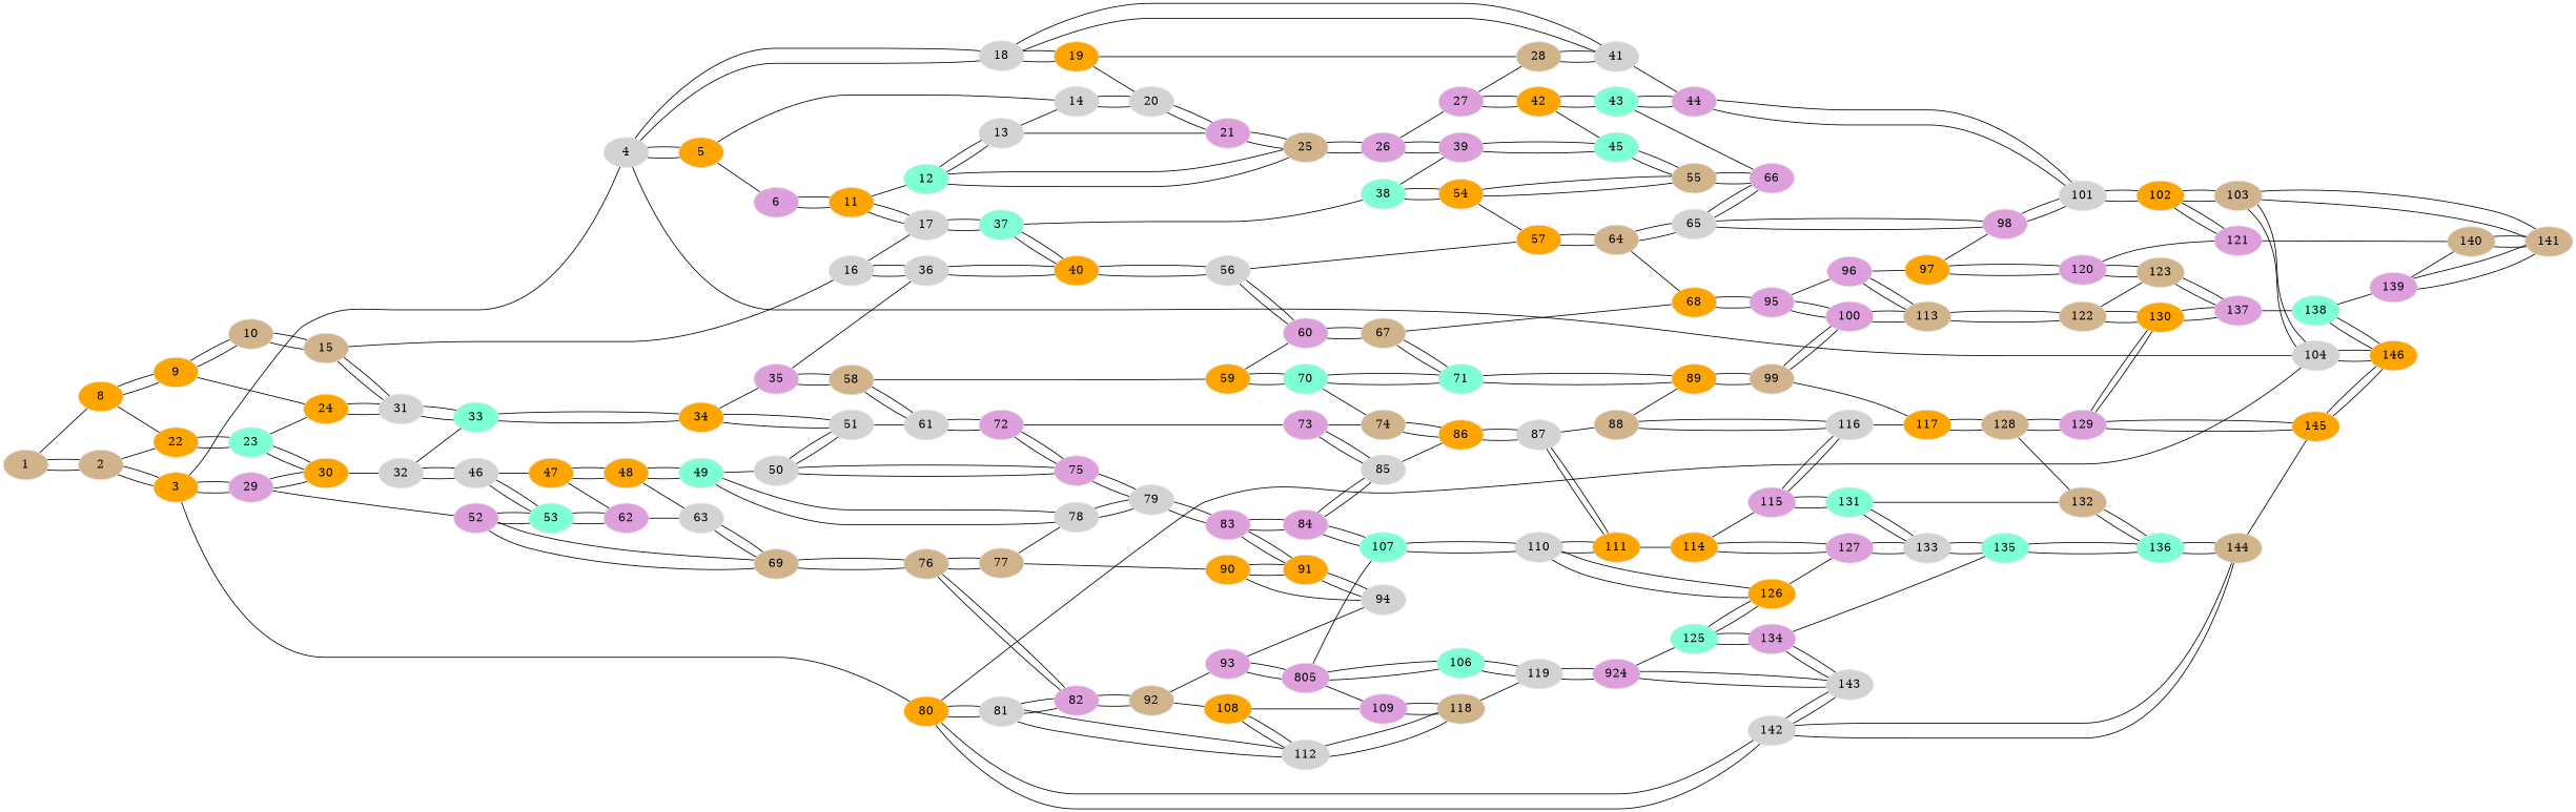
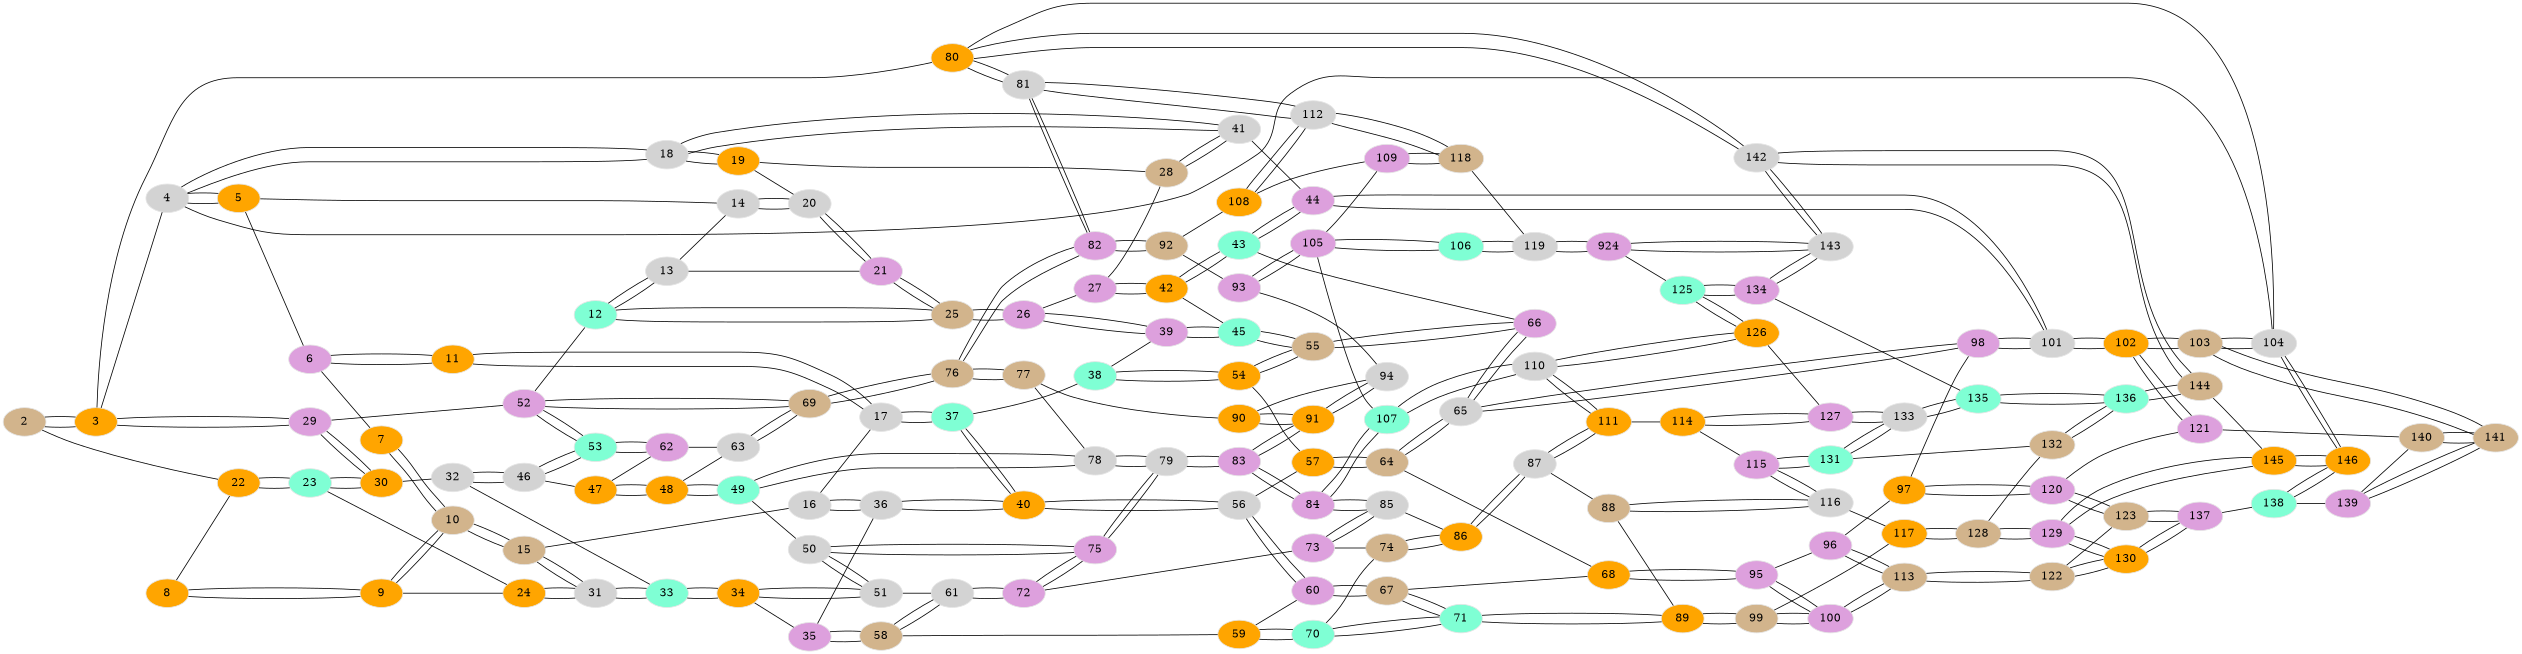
  graph {
    fontname="DejaVu Serif"
    rankdir=LR
    node [color=gray90 fillcolor=orange fontname="DejaVu Serif" style=filled]
    edge [fontname="DejaVu Serif"]
-   1 [fillcolor=tan]
    2 [fillcolor=tan]
    8
    3
    22
    9
    4 [fillcolor=lightgrey]
    29 [fillcolor=plum]
    80
    23 [fillcolor=aquamarine]
    5
    18 [fillcolor=lightgrey]
    104 [fillcolor=lightgrey]
    30
    52 [fillcolor=plum]
    81 [fillcolor=lightgrey]
    142 [fillcolor=lightgrey]
    6 [fillcolor=plum]
    14 [fillcolor=lightgrey]
    19
    41 [fillcolor=lightgrey]
    146
+   7
    11
    20 [fillcolor=lightgrey]
    10 [fillcolor=tan]
    12 [fillcolor=aquamarine]
    17 [fillcolor=lightgrey]
    15 [fillcolor=tan]
    24
    31 [fillcolor=lightgrey]
    16 [fillcolor=lightgrey]
    13 [fillcolor=lightgrey]
    25 [fillcolor=tan]
    37 [fillcolor=aquamarine]
    21 [fillcolor=plum]
    26 [fillcolor=plum]
    36 [fillcolor=lightgrey]
    33 [fillcolor=aquamarine]
    40
    38 [fillcolor=aquamarine]
    28 [fillcolor=tan]
    44 [fillcolor=plum]
    32 [fillcolor=lightgrey]
    27 [fillcolor=plum]
    39 [fillcolor=plum]
    42
    45 [fillcolor=aquamarine]
    43 [fillcolor=aquamarine]
    53 [fillcolor=aquamarine]
    69 [fillcolor=tan]
    46 [fillcolor=lightgrey]
    34
    47
    35 [fillcolor=plum]
    51 [fillcolor=lightgrey]
    58 [fillcolor=tan]
    61 [fillcolor=lightgrey]
    59
    56 [fillcolor=lightgrey]
    54
    55 [fillcolor=tan]
    57
    60 [fillcolor=plum]
    101 [fillcolor=lightgrey]
    66 [fillcolor=plum]
    102
    48
    62 [fillcolor=plum]
    49 [fillcolor=aquamarine]
    63 [fillcolor=lightgrey]
    50 [fillcolor=lightgrey]
    78 [fillcolor=lightgrey]
    75 [fillcolor=plum]
    79 [fillcolor=lightgrey]
    72 [fillcolor=plum]
    76 [fillcolor=tan]
    64 [fillcolor=tan]
    67 [fillcolor=tan]
    65 [fillcolor=lightgrey]
    68
    70 [fillcolor=aquamarine]
    71 [fillcolor=aquamarine]
    74 [fillcolor=tan]
    73 [fillcolor=plum]
    98 [fillcolor=plum]
    95 [fillcolor=plum]
    89
    96 [fillcolor=plum]
    100 [fillcolor=plum]
    77 [fillcolor=tan]
    82 [fillcolor=plum]
    86
    99 [fillcolor=tan]
    85 [fillcolor=lightgrey]
    87 [fillcolor=lightgrey]
    83 [fillcolor=plum]
    90
    92 [fillcolor=tan]
    91
    94 [fillcolor=lightgrey]
    84 [fillcolor=plum]
    112 [fillcolor=lightgrey]
    143 [fillcolor=lightgrey]
    144 [fillcolor=tan]
    118 [fillcolor=tan]
    93 [fillcolor=plum]
    108
    107 [fillcolor=aquamarine]
    110 [fillcolor=lightgrey]
    88 [fillcolor=tan]
    111
    116 [fillcolor=lightgrey]
    114
    117
-   105 [fillcolor=plum label=805]
+   105 [fillcolor=plum]
    109 [fillcolor=plum]
    106 [fillcolor=aquamarine]
    97
    113 [fillcolor=tan]
    120 [fillcolor=plum]
    122 [fillcolor=tan]
    121 [fillcolor=plum]
    123 [fillcolor=tan]
    128 [fillcolor=tan]
    103 [fillcolor=tan]
    141 [fillcolor=tan]
    140 [fillcolor=tan]
    119 [fillcolor=lightgrey]
    n130 [fillcolor=plum label=924]
    126
    127 [fillcolor=plum]
    115 [fillcolor=plum]
    130
    131 [fillcolor=aquamarine]
    133 [fillcolor=lightgrey]
    132 [fillcolor=tan]
    129 [fillcolor=plum]
    125 [fillcolor=aquamarine]
    137 [fillcolor=plum]
    138 [fillcolor=aquamarine]
    134 [fillcolor=plum]
    135 [fillcolor=aquamarine]
    145
    136 [fillcolor=aquamarine]
    139 [fillcolor=plum]
-   1 -- 2
-   1 -- 2
-   1 -- 8
    2 -- 3
    2 -- 3
    2 -- 22
    8 -- 22
    8 -- 9
    8 -- 9
    3 -- 4
    3 -- 29
    3 -- 29
    3 -- 80
    22 -- 23
    22 -- 23
    9 -- 10
    9 -- 10
    9 -- 24
    4 -- 5
    4 -- 5
    4 -- 18
    4 -- 18
    4 -- 104
    29 -- 30
    29 -- 30
    29 -- 52
    80 -- 104
    80 -- 81
    80 -- 81
    80 -- 142
    80 -- 142
    23 -- 30
    23 -- 30
    23 -- 24
    5 -- 6
    5 -- 14
    18 -- 19
    18 -- 19
    18 -- 41
    18 -- 41
    104 -- 146
    104 -- 146
    30 -- 32
    52 -- 53
    52 -- 53
    52 -- 69
    52 -- 69
    81 -- 82
    81 -- 82
    81 -- 112
    81 -- 112
    142 -- 143
    142 -- 143
    142 -- 144
    142 -- 144
+   6 -- 7
    6 -- 11
    6 -- 11
    14 -- 20
    14 -- 20
    19 -- 20
    19 -- 28
    41 -- 44
-   11 -- 12
+   7 -- 10
+   7 -- 10
+   52 -- 12
    11 -- 17
    11 -- 17
    20 -- 21
    20 -- 21
    10 -- 15
    10 -- 15
    12 -- 13
    12 -- 13
    12 -- 25
    12 -- 25
    17 -- 37
    17 -- 37
    15 -- 31
    15 -- 31
    15 -- 16
    24 -- 31
    24 -- 31
    31 -- 33
    31 -- 33
    16 -- 17
    16 -- 36
    16 -- 36
    13 -- 14
    13 -- 21
    25 -- 26
    25 -- 26
    37 -- 40
    37 -- 40
    37 -- 38
    21 -- 25
    21 -- 25
    26 -- 27
    26 -- 39
    26 -- 39
    36 -- 40
    36 -- 40
    33 -- 34
    33 -- 34
    40 -- 56
    40 -- 56
    38 -- 39
    38 -- 54
    38 -- 54
    28 -- 41
    28 -- 41
    44 -- 101
    44 -- 101
    32 -- 33
    32 -- 46
    32 -- 46
    27 -- 28
    27 -- 42
    27 -- 42
    39 -- 45
    39 -- 45
    42 -- 45
    42 -- 43
    42 -- 43
    45 -- 55
    45 -- 55
    43 -- 44
    43 -- 44
    43 -- 66
    53 -- 62
    53 -- 62
    69 -- 76
    69 -- 76
    46 -- 53
    46 -- 53
    46 -- 47
    34 -- 35
    34 -- 51
    34 -- 51
    47 -- 48
    47 -- 48
    47 -- 62
    35 -- 36
    35 -- 58
    35 -- 58
    51 -- 61
    58 -- 61
    58 -- 61
    58 -- 59
    61 -- 72
    61 -- 72
    59 -- 60
    59 -- 70
    59 -- 70
    56 -- 57
    56 -- 60
    56 -- 60
    54 -- 55
    54 -- 55
    54 -- 57
    55 -- 66
    55 -- 66
    57 -- 64
    57 -- 64
    60 -- 67
    60 -- 67
    101 -- 102
    101 -- 102
    102 -- 121
    102 -- 121
    102 -- 103
    102 -- 103
    48 -- 49
    48 -- 49
    48 -- 63
    62 -- 63
    49 -- 50
    49 -- 78
    49 -- 78
    63 -- 69
    63 -- 69
    50 -- 51
    50 -- 51
    50 -- 75
    50 -- 75
    78 -- 79
    78 -- 79
    75 -- 79
    75 -- 79
    79 -- 83
    79 -- 83
    72 -- 75
    72 -- 75
    72 -- 73
    76 -- 77
    76 -- 77
    76 -- 82
    76 -- 82
    64 -- 65
    64 -- 65
    64 -- 68
    67 -- 68
    67 -- 71
    67 -- 71
    65 -- 66
    65 -- 66
    65 -- 98
    65 -- 98
    68 -- 95
    68 -- 95
    70 -- 71
    70 -- 71
    70 -- 74
    71 -- 89
    71 -- 89
    74 -- 86
    74 -- 86
    73 -- 74
    73 -- 85
    73 -- 85
    98 -- 101
    98 -- 101
    95 -- 96
    95 -- 100
    95 -- 100
    89 -- 99
    89 -- 99
    96 -- 97
    96 -- 113
    96 -- 113
    100 -- 113
    100 -- 113
    77 -- 78
    77 -- 90
    82 -- 92
    82 -- 92
    86 -- 87
    86 -- 87
    99 -- 100
    99 -- 100
    99 -- 117
    85 -- 86
    87 -- 88
    87 -- 111
    87 -- 111
    83 -- 91
    83 -- 91
    83 -- 84
    83 -- 84
    90 -- 91
    90 -- 91
    90 -- 94
    92 -- 93
    92 -- 108
    91 -- 94
    91 -- 94
    84 -- 85
    84 -- 85
    84 -- 107
    84 -- 107
    112 -- 118
    112 -- 118
    144 -- 145
    118 -- 119
    93 -- 94
    93 -- 105
    93 -- 105
    108 -- 112
    108 -- 112
    108 -- 109
    107 -- 110
    107 -- 110
    110 -- 111
    110 -- 111
    110 -- 126
    110 -- 126
    88 -- 89
    88 -- 116
    88 -- 116
    111 -- 114
    116 -- 117
    114 -- 127
    114 -- 127
    114 -- 115
    117 -- 128
    117 -- 128
    105 -- 107
    105 -- 109
    105 -- 106
    105 -- 106
    109 -- 118
    109 -- 118
    106 -- 119
    106 -- 119
    97 -- 98
    97 -- 120
    97 -- 120
    113 -- 122
    113 -- 122
    120 -- 121
    120 -- 123
    120 -- 123
    122 -- 123
    122 -- 130
    122 -- 130
    121 -- 140
    123 -- 137
    123 -- 137
    128 -- 132
    128 -- 129
    128 -- 129
    103 -- 104
    103 -- 104
    103 -- 141
    103 -- 141
    140 -- 141
    140 -- 141
    119 -- n130
    119 -- n130
    n130 -- 143
    n130 -- 143
    n130 -- 125
    126 -- 127
    127 -- 133
    127 -- 133
    115 -- 116
    115 -- 116
    115 -- 131
    115 -- 131
    130 -- 137
    130 -- 137
    131 -- 133
    131 -- 133
    131 -- 132
    133 -- 135
    133 -- 135
    132 -- 136
    132 -- 136
    129 -- 130
    129 -- 130
    129 -- 145
    129 -- 145
    125 -- 126
    125 -- 126
    125 -- 134
    125 -- 134
    137 -- 138
    138 -- 146
    138 -- 146
    138 -- 139
    134 -- 143
    134 -- 143
    134 -- 135
    135 -- 136
    135 -- 136
    145 -- 146
    145 -- 146
    136 -- 144
    136 -- 144
    139 -- 141
    139 -- 141
    139 -- 140
  }
